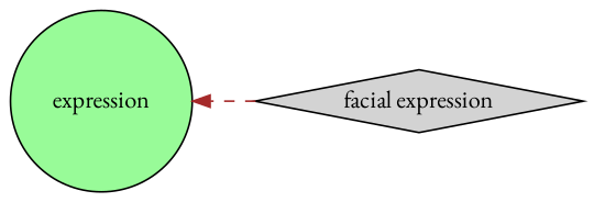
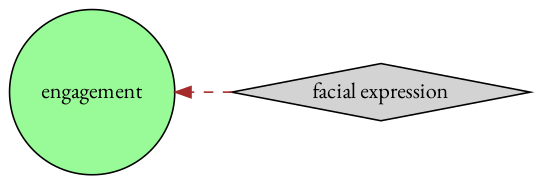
  digraph {
    rankdir=RL
    splines=true
    fontname="EB Garamond"
    node [style=filled fontname="EB Garamond"]
    "facial expression" [fillcolor=lightgrey shape=diamond]
-   engagement [fillcolor=palegreen shape=circle label=expression]
+   engagement [fillcolor=palegreen shape=circle]
    subgraph sub_1 {
      rank=same
      "facial expression"
    }
    subgraph sub_2 {
      rank=same
      engagement
    }
    "facial expression" -> engagement [color=brown style=dashed fontname="EB Garamond"]
  }
